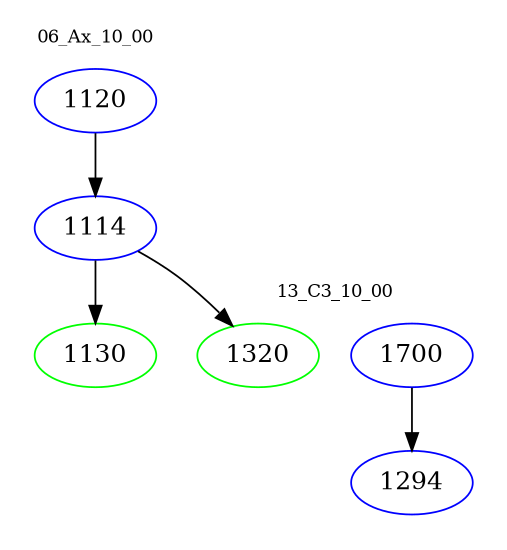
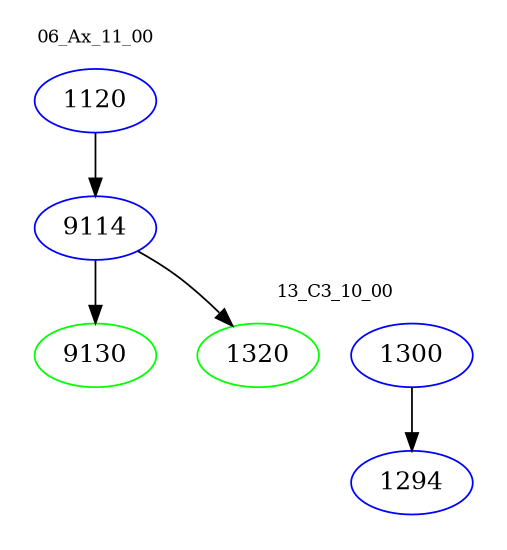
  digraph {
    node [color=blue]
    edge [color=black]
    n1 [label=1120]
-   n2 [label=1114]
-   n3 [color=green label=1130]
-   n4 [label=1700]
+   n2 [label=9114]
+   n3 [color=green label=9130]
+   n4 [label=1300]
    n5 [label=1294]
    n6 [color=green label=1320]
    subgraph cluster_1 {
      color=white
      fontsize=10
-     label="06_Ax_10_00"
+     label="06_Ax_11_00"
      n1
      n2
      n3
    }
    subgraph cluster_2 {
      color=white
      fontsize=10
      label="13_C3_10_00"
      n4
      n5
      n6
    }
    n1 -> n2
    n2 -> n3
    n2 -> n6
    n4 -> n5
  }
